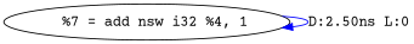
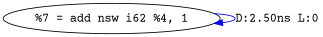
  digraph {
    fontname="Courier Prime"
-   n1 [label="  %7 = add nsw i32 %4, 1" fontname="Courier Prime"]
+   n1 [label="%7 = add nsw i62 %4, 1" fontname="Courier Prime"]
    n1 -> n1 [color=blue label="D:2.50ns L:0" fontname="Courier Prime"]
  }
